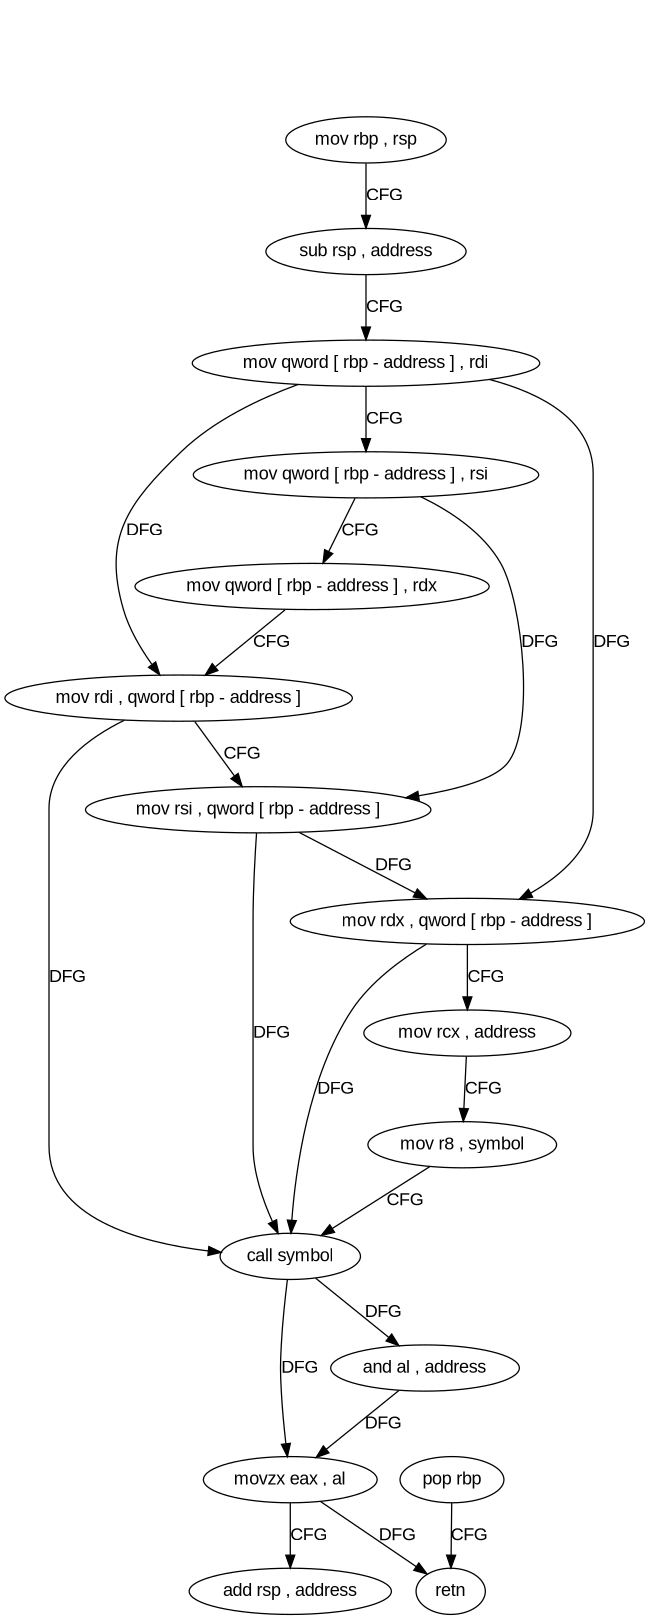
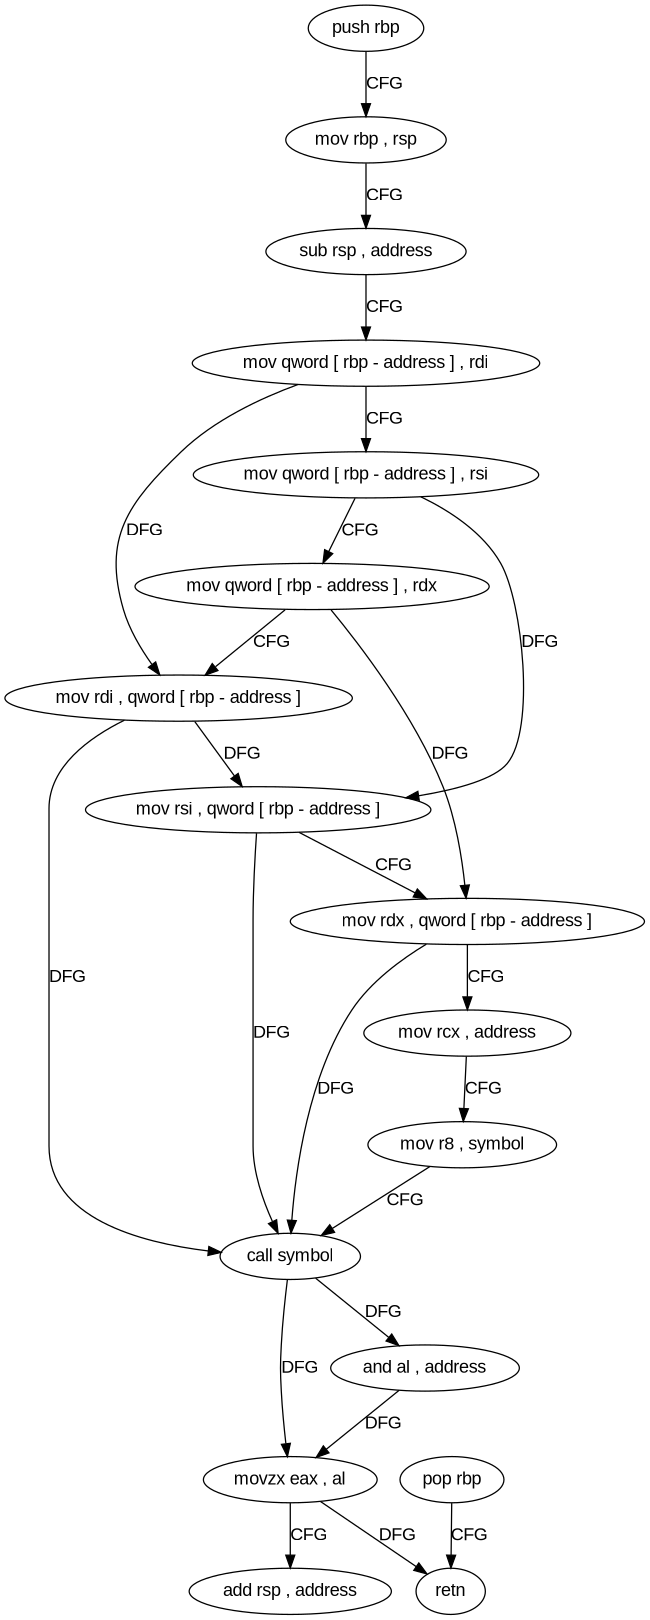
  digraph {
    fontname="Liberation Sans"
    node [fontname="Liberation Sans"]
    edge [fontname="Liberation Sans"]
+   n1 [label="push rbp"]
    n2 [label="mov rbp , rsp"]
    n3 [label="sub rsp , address"]
    n4 [label="mov qword [ rbp - address ] , rdi"]
    n5 [label="mov qword [ rbp - address ] , rsi"]
    n6 [label="mov rdi , qword [ rbp - address ]"]
    n7 [label="mov qword [ rbp - address ] , rdx"]
    n8 [label="mov rsi , qword [ rbp - address ]"]
    n9 [label="call symbol"]
    n10 [label="mov rdx , qword [ rbp - address ]"]
    n11 [label="mov rcx , address"]
    n12 [label="and al , address"]
    n13 [label="movzx eax , al"]
    n14 [label="mov r8 , symbol"]
    n15 [label="add rsp , address"]
    n16 [label=retn]
    n17 [label="pop rbp"]
+   n1 -> n2 [label=CFG]
    n2 -> n3 [label=CFG]
    n3 -> n4 [label=CFG]
    n4 -> n5 [label=CFG]
    n4 -> n6 [label=DFG]
    n5 -> n7 [label=CFG]
    n5 -> n8 [label=DFG]
-   n6 -> n8 [label=CFG]
+   n6 -> n8 [label=DFG]
    n6 -> n9 [label=DFG]
    n7 -> n6 [label=CFG]
-   n4 -> n10 [label=DFG]
+   n7 -> n10 [label=DFG]
    n8 -> n9 [label=DFG]
-   n8 -> n10 [label=DFG]
+   n8 -> n10 [label=CFG]
    n9 -> n12 [label=DFG]
    n9 -> n13 [label=DFG]
    n10 -> n9 [label=DFG]
    n10 -> n11 [label=CFG]
    n11 -> n14 [label=CFG]
    n12 -> n13 [label=DFG]
    n13 -> n15 [label=CFG]
    n13 -> n16 [label=DFG]
    n14 -> n9 [label=CFG]
    n17 -> n16 [label=CFG]
  }
